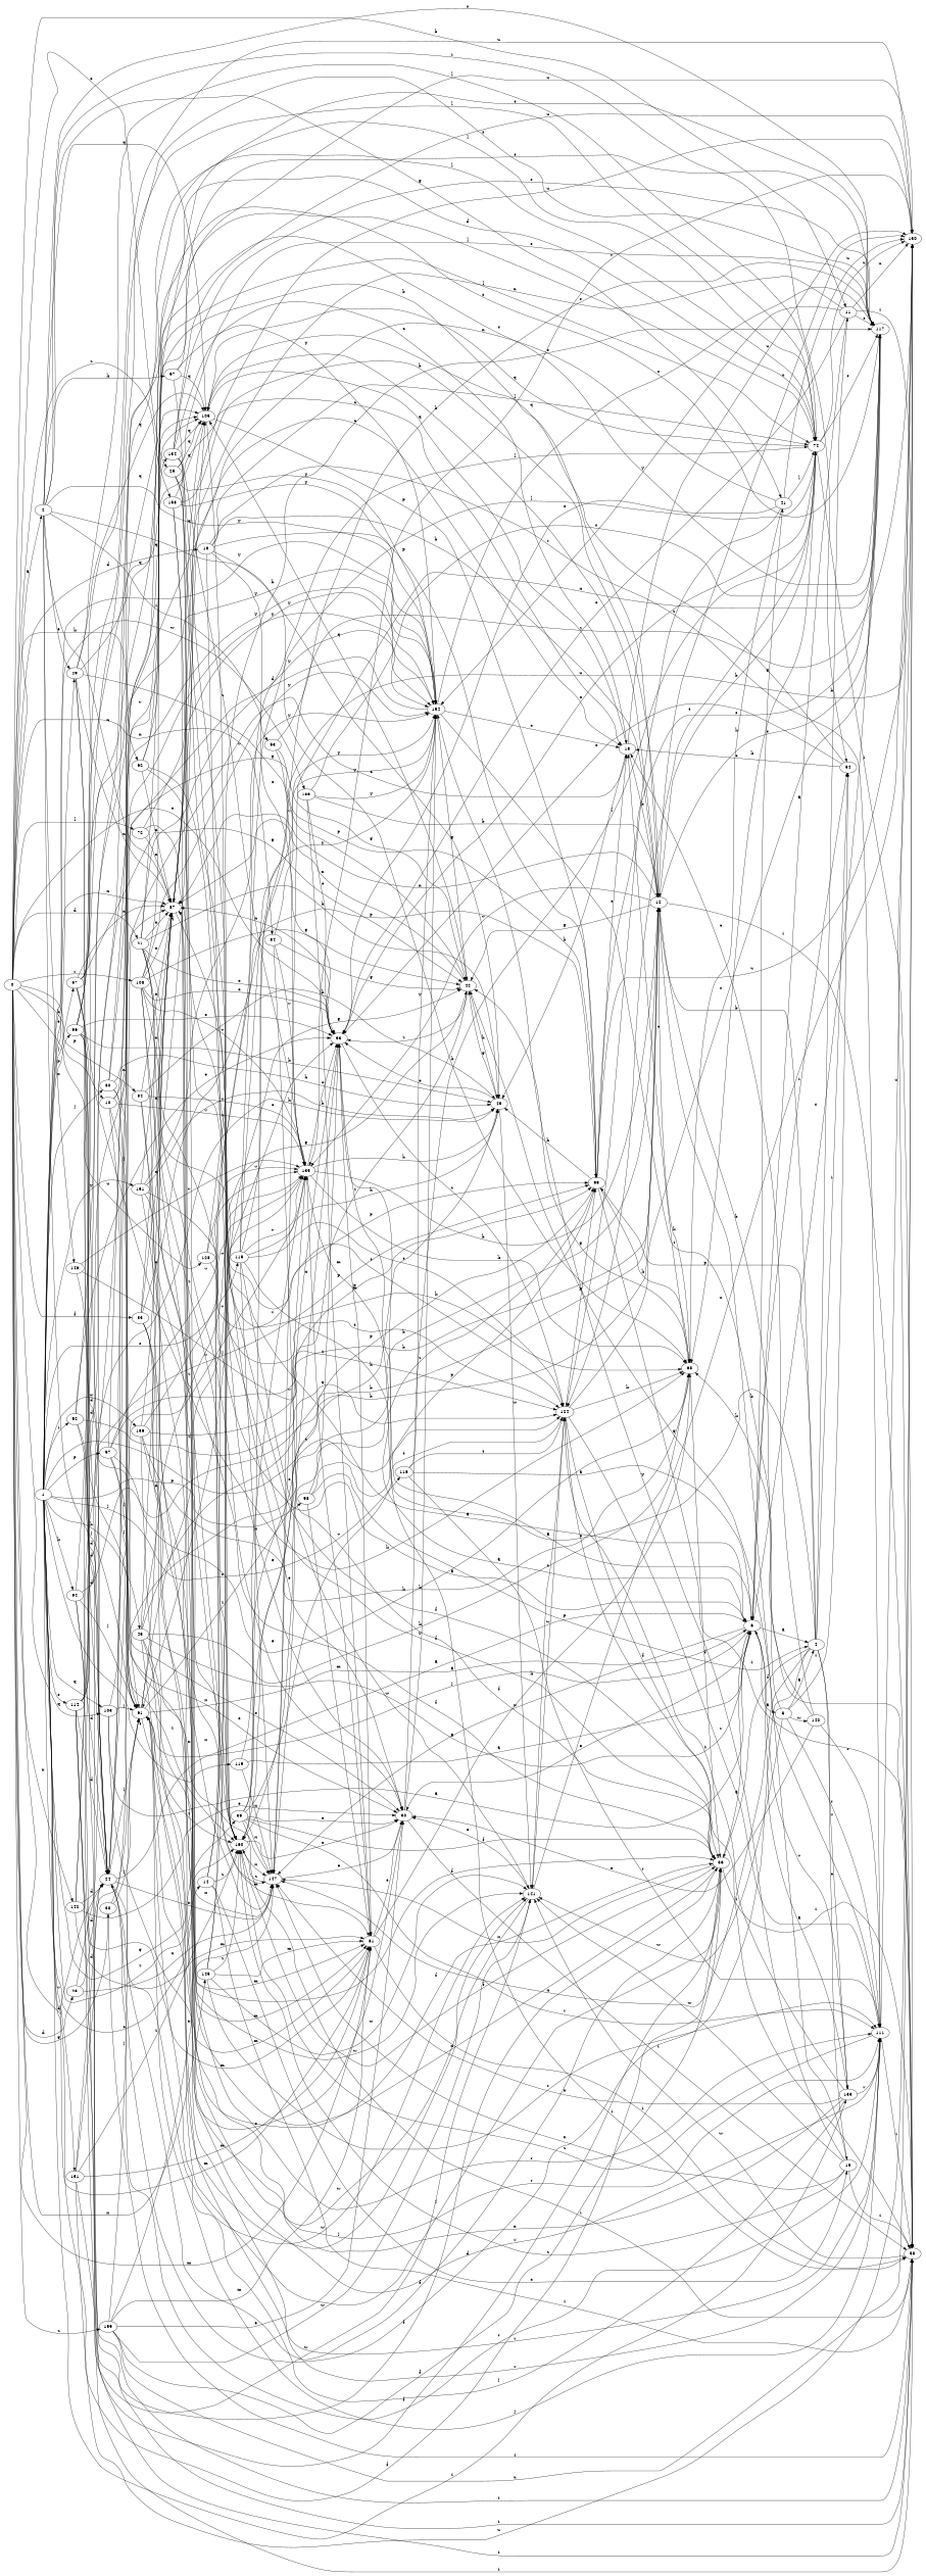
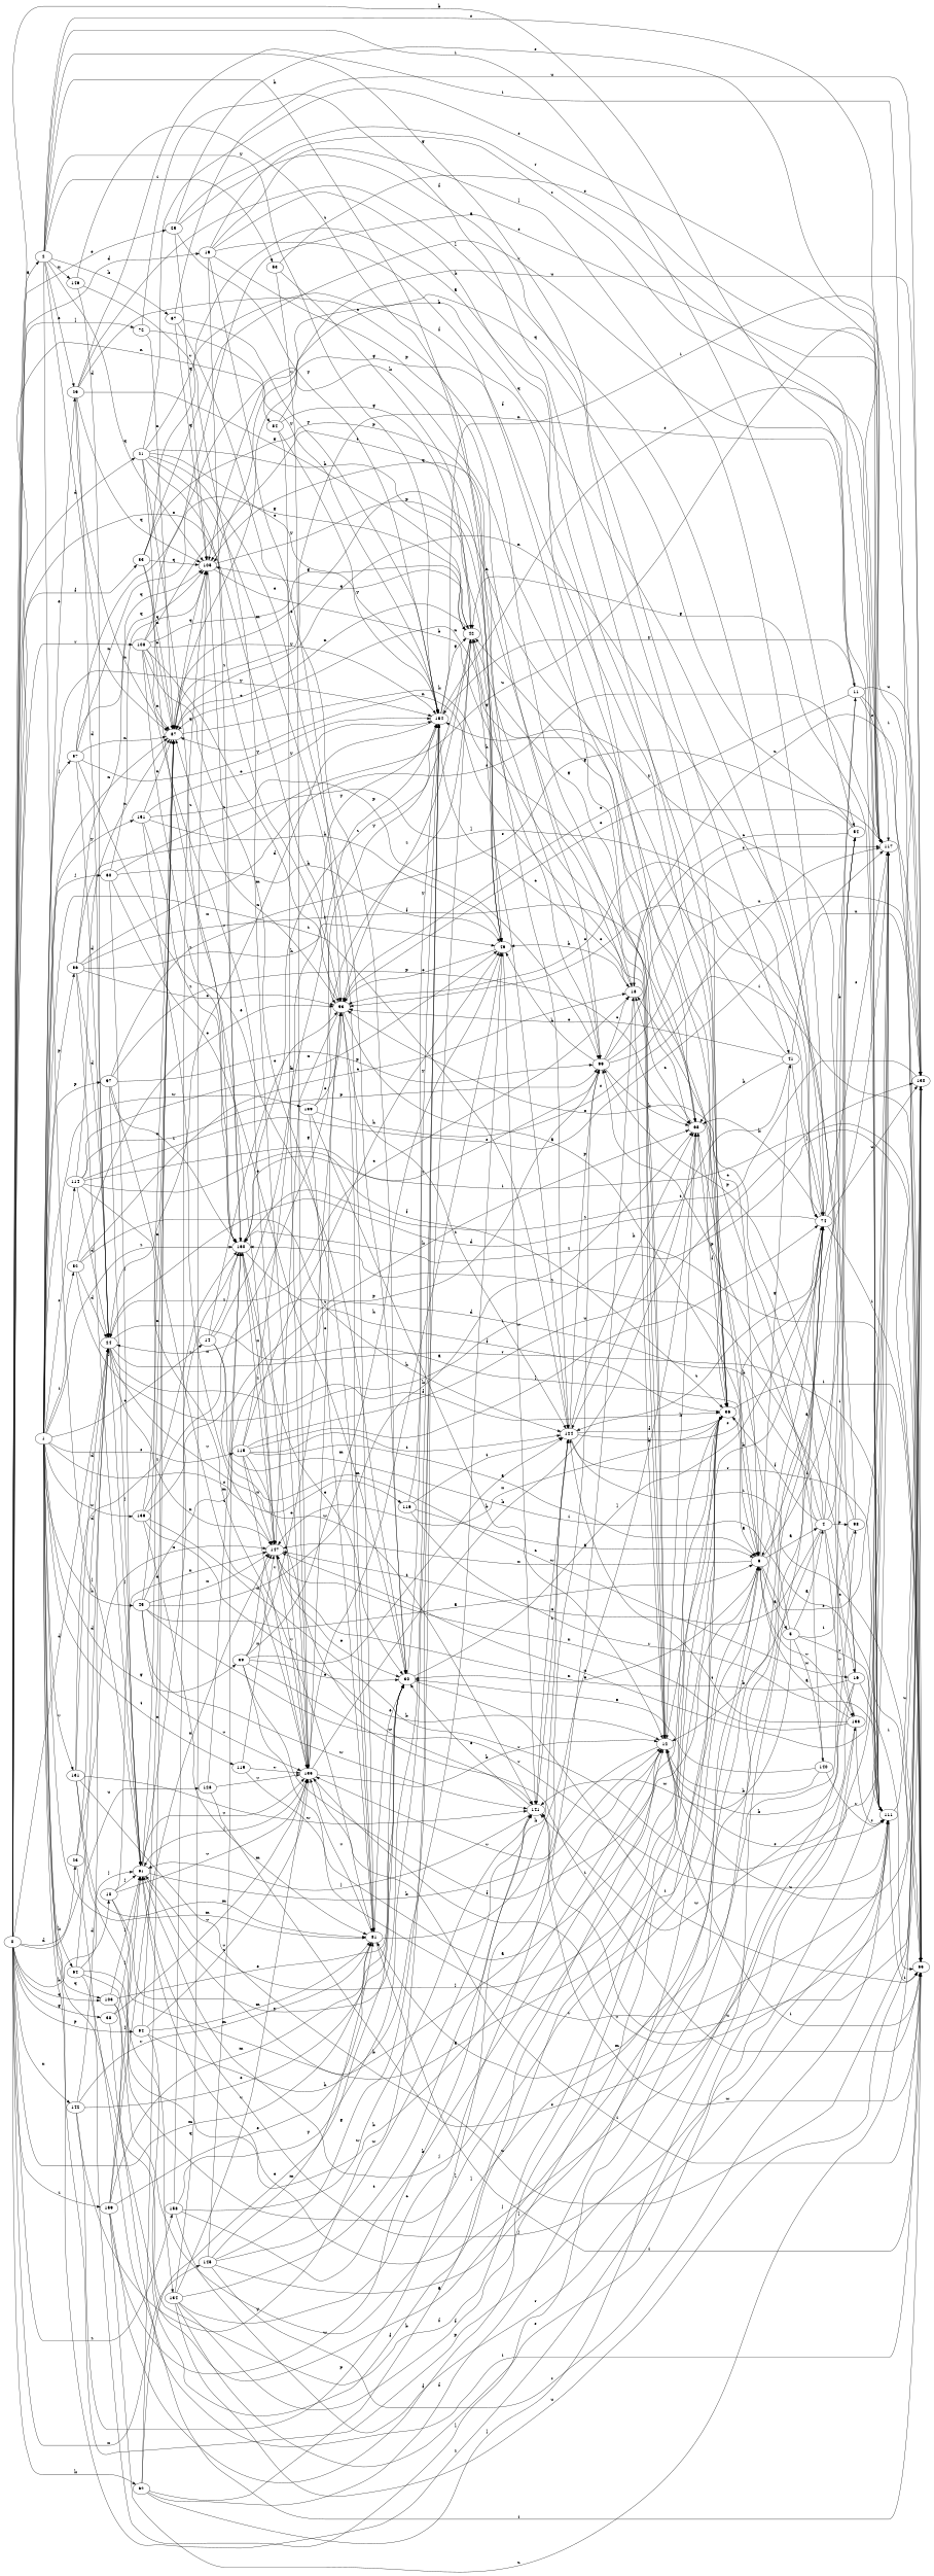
  strict digraph {
    rankdir=LR
    0
    2
    10
    11
    19
    21
    23
    24
    25
    33
    38
    62
    72
    81
    84
    93
    94
    103
    108
    128
    142
    145
    158
    159
    29
    87
    154
    41
    49
    53
    54
    61
    67
    105
    117
    146
    147
    134
    135
    6
    55
    130
    160
    12
    99
    68
    111
    74
    30
    36
    141
    18
    42
    124
    1
    14
    39
    45
    52
    57
    60
    64
    96
    97
    98
    114
    115
    116
    119
    131
    133
    136
    139
    151
    16
    4
    5
    140
    0 -> 2 [label=a]
    0 -> 10 [label=b]
    0 -> 11 [label=b]
    0 -> 19 [label=d]
    0 -> 21 [label=d]
    0 -> 23 [label=d]
    0 -> 24 [label=d]
    0 -> 25 [label=e]
    0 -> 33 [label=f]
    0 -> 38 [label=g]
    0 -> 62 [label=k]
    0 -> 72 [label=l]
    0 -> 81 [label=m]
    0 -> 84 [label=n]
    0 -> 93 [label=o]
    0 -> 94 [label=p]
    0 -> 103 [label=q]
    0 -> 108 [label=r]
    0 -> 128 [label=u]
    0 -> 142 [label=x]
    0 -> 145 [label=x]
    0 -> 158 [label=z]
    0 -> 159 [label=z]
    2 -> 29 [label=e]
    2 -> 87 [label=n]
    2 -> 154 [label=y]
    2 -> 41 [label=g]
    2 -> 49 [label=h]
    2 -> 53 [label=i]
    2 -> 54 [label=i]
    2 -> 61 [label=j]
    2 -> 67 [label=k]
    2 -> 105 [label=q]
    2 -> 117 [label=s]
    2 -> 146 [label=x]
    10 -> 154 [label=y]
    10 -> 61 [label=j]
    10 -> 147 [label=x]
    10 -> 134 [label=v]
    10 -> 135 [label=v]
    11 -> 93 [label=o]
    11 -> 87 [label=n]
    11 -> 154 [label=y]
    11 -> 117 [label=s]
    11 -> 6 [label=a]
    11 -> 55 [label=i]
    11 -> 130 [label=u]
    19 -> 93 [label=o]
    19 -> 160 [label=z]
    19 -> 12 [label=b]
    19 -> 99 [label=p]
    19 -> 68 [label=k]
    19 -> 111 [label=r]
    19 -> 74 [label=l]
    21 -> 81 [label=m]
    21 -> 93 [label=o]
    21 -> 87 [label=n]
    21 -> 154 [label=y]
    21 -> 49 [label=h]
    21 -> 117 [label=s]
    21 -> 6 [label=a]
    21 -> 160 [label=z]
    21 -> 30 [label=e]
    23 -> 24 [label=d]
    23 -> 147 [label=x]
    23 -> 74 [label=l]
    24 -> 61 [label=j]
    24 -> 147 [label=x]
    24 -> 6 [label=a]
    24 -> 111 [label=r]
    24 -> 36 [label=f]
    24 -> 141 [label=w]
    24 -> 18 [label=c]
    25 -> 154 [label=y]
    25 -> 105 [label=q]
    25 -> 117 [label=s]
    25 -> 6 [label=a]
    25 -> 111 [label=r]
    33 -> 87 [label=n]
    33 -> 105 [label=q]
    33 -> 147 [label=x]
    33 -> 99 [label=p]
    33 -> 111 [label=r]
    33 -> 36 [label=f]
    38 -> 61 [label=j]
    38 -> 135 [label=v]
    38 -> 55 [label=i]
    62 -> 87 [label=n]
    62 -> 12 [label=b]
    62 -> 74 [label=l]
    62 -> 30 [label=e]
    62 -> 36 [label=f]
    72 -> 87 [label=n]
    72 -> 154 [label=y]
    72 -> 36 [label=f]
    81 -> 135 [label=v]
    81 -> 55 [label=i]
    81 -> 68 [label=k]
    81 -> 30 [label=e]
    84 -> 154 [label=y]
    84 -> 135 [label=v]
    84 -> 36 [label=f]
    84 -> 42 [label=g]
    93 -> 81 [label=m]
    93 -> 87 [label=n]
    93 -> 147 [label=x]
    93 -> 6 [label=a]
    93 -> 124 [label=t]
    94 -> 81 [label=m]
    94 -> 87 [label=n]
    94 -> 49 [label=h]
    94 -> 135 [label=v]
    94 -> 36 [label=f]
    103 -> 61 [label=j]
    103 -> 6 [label=a]
    103 -> 74 [label=l]
    103 -> 30 [label=e]
    108 -> 81 [label=m]
    108 -> 93 [label=o]
    108 -> 87 [label=n]
    108 -> 154 [label=y]
    108 -> 117 [label=s]
    108 -> 135 [label=v]
    108 -> 160 [label=z]
    108 -> 42 [label=g]
    108 -> 124 [label=t]
    128 -> 117 [label=s]
    128 -> 135 [label=v]
    128 -> 160 [label=z]
    142 -> 24 [label=d]
    142 -> 81 [label=m]
    142 -> 154 [label=y]
    142 -> 99 [label=p]
    142 -> 30 [label=e]
    145 -> 81 [label=m]
    145 -> 160 [label=z]
    145 -> 111 [label=r]
    145 -> 74 [label=l]
    145 -> 141 [label=w]
    145 -> 42 [label=g]
    158 -> 154 [label=y]
    158 -> 105 [label=q]
    158 -> 12 [label=b]
    158 -> 111 [label=r]
    158 -> 141 [label=w]
    159 -> 81 [label=m]
    159 -> 61 [label=j]
    159 -> 147 [label=x]
    159 -> 130 [label=u]
    159 -> 30 [label=e]
    159 -> 36 [label=f]
    159 -> 141 [label=w]
    29 -> 24 [label=d]
    29 -> 87 [label=n]
    29 -> 105 [label=q]
    29 -> 55 [label=i]
    29 -> 74 [label=l]
    29 -> 18 [label=c]
    29 -> 42 [label=g]
    87 -> 105 [label=q]
    87 -> 130 [label=u]
    87 -> 68 [label=k]
    154 -> 24 [label=d]
    154 -> 117 [label=s]
    154 -> 55 [label=i]
    154 -> 18 [label=c]
    154 -> 42 [label=g]
    41 -> 93 [label=o]
    41 -> 87 [label=n]
    41 -> 130 [label=u]
    41 -> 68 [label=k]
    41 -> 74 [label=l]
    41 -> 124 [label=t]
    49 -> 93 [label=o]
    49 -> 141 [label=w]
    49 -> 42 [label=g]
    53 -> 117 [label=s]
    53 -> 135 [label=v]
    53 -> 42 [label=g]
    54 -> 93 [label=o]
    54 -> 105 [label=q]
    54 -> 18 [label=c]
    61 -> 87 [label=n]
    61 -> 135 [label=v]
    61 -> 6 [label=a]
    61 -> 160 [label=z]
    61 -> 12 [label=b]
    67 -> 154 [label=y]
    67 -> 105 [label=q]
    67 -> 130 [label=u]
    67 -> 30 [label=e]
    105 -> 160 [label=z]
    105 -> 12 [label=b]
    105 -> 99 [label=p]
    117 -> 147 [label=x]
    146 -> 24 [label=d]
    146 -> 135 [label=v]
    146 -> 124 [label=t]
    147 -> 135 [label=v]
    147 -> 160 [label=z]
    147 -> 30 [label=e]
    134 -> 105 [label=q]
    134 -> 117 [label=s]
    134 -> 135 [label=v]
    134 -> 130 [label=u]
    134 -> 36 [label=f]
    134 -> 18 [label=c]
    134 -> 124 [label=t]
    135 -> 93 [label=o]
    135 -> 49 [label=h]
    135 -> 61 [label=j]
    135 -> 55 [label=i]
    135 -> 12 [label=b]
    135 -> 68 [label=k]
    6 -> 41 [label=g]
    6 -> 54 [label=i]
    6 -> 61 [label=j]
    6 -> 117 [label=s]
    6 -> 147 [label=x]
    6 -> 30 [label=e]
    6 -> 133 [label=v]
    6 -> 4 [label=a]
    6 -> 5 [label=a]
    55 -> 141 [label=w]
    130 -> 135 [label=v]
    130 -> 160 [label=z]
    160 -> 147 [label=x]
    160 -> 30 [label=e]
    160 -> 36 [label=f]
    12 -> 87 [label=n]
    12 -> 117 [label=s]
    12 -> 135 [label=v]
    12 -> 55 [label=i]
    12 -> 130 [label=u]
    12 -> 68 [label=k]
    12 -> 42 [label=g]
    99 -> 49 [label=h]
    99 -> 117 [label=s]
    99 -> 55 [label=i]
    99 -> 130 [label=u]
    99 -> 160 [label=z]
    99 -> 68 [label=k]
    99 -> 18 [label=c]
    68 -> 36 [label=f]
    68 -> 18 [label=c]
    68 -> 42 [label=g]
    111 -> 61 [label=j]
    111 -> 55 [label=i]
    111 -> 130 [label=u]
    111 -> 160 [label=z]
    111 -> 42 [label=g]
    74 -> 24 [label=d]
    74 -> 93 [label=o]
    74 -> 105 [label=q]
    74 -> 117 [label=s]
    74 -> 55 [label=i]
    74 -> 130 [label=u]
    74 -> 12 [label=b]
    74 -> 68 [label=k]
    74 -> 124 [label=t]
    30 -> 154 [label=y]
    30 -> 55 [label=i]
    30 -> 74 [label=l]
    36 -> 87 [label=n]
    36 -> 61 [label=j]
    36 -> 147 [label=x]
    36 -> 6 [label=a]
    36 -> 55 [label=i]
    141 -> 61 [label=j]
    141 -> 130 [label=u]
    141 -> 30 [label=e]
    141 -> 124 [label=t]
    18 -> 49 [label=h]
    18 -> 105 [label=q]
    18 -> 130 [label=u]
    18 -> 12 [label=b]
    42 -> 93 [label=z]
    42 -> 87 [label=n]
    42 -> 49 [label=h]
    42 -> 105 [label=q]
    42 -> 160 [label=z]
    124 -> 117 [label=s]
    124 -> 55 [label=i]
    124 -> 99 [label=p]
    124 -> 68 [label=k]
    124 -> 111 [label=r]
    124 -> 36 [label=f]
    124 -> 141 [label=w]
    1 -> 81 [label=m]
    1 -> 103 [label=q]
    1 -> 29 [label=e]
    1 -> 87 [label=n]
    1 -> 154 [label=y]
    1 -> 160 [label=z]
    1 -> 36 [label=f]
    1 -> 124 [label=t]
    1 -> 14 [label=c]
    1 -> 39 [label=g]
    1 -> 45 [label=h]
    1 -> 52 [label=i]
    1 -> 57 [label=j]
    1 -> 60 [label=j]
    1 -> 64 [label=k]
    1 -> 96 [label=p]
    1 -> 97 [label=p]
    1 -> 98 [label=p]
    1 -> 114 [label=s]
    1 -> 115 [label=s]
    1 -> 116 [label=s]
    1 -> 119 [label=t]
    1 -> 131 [label=v]
    1 -> 133 [label=z]
    1 -> 136 [label=w]
    1 -> 139 [label=w]
    1 -> 151 [label=y]
    14 -> 93 [label=o]
    14 -> 154 [label=y]
    14 -> 55 [label=i]
    14 -> 160 [label=z]
    14 -> 16 [label=c]
    39 -> 93 [label=o]
    39 -> 49 [label=h]
    39 -> 147 [label=x]
    39 -> 55 [label=i]
    39 -> 111 [label=r]
    39 -> 30 [label=e]
    39 -> 36 [label=f]
    39 -> 124 [label=t]
    45 -> 87 [label=n]
    45 -> 147 [label=x]
    45 -> 135 [label=v]
    45 -> 6 [label=a]
    45 -> 99 [label=p]
    45 -> 68 [label=k]
    45 -> 111 [label=r]
    45 -> 141 [label=w]
    52 -> 24 [label=d]
    52 -> 93 [label=o]
    52 -> 55 [label=i]
    52 -> 18 [label=c]
    52 -> 124 [label=t]
    57 -> 24 [label=d]
    57 -> 87 [label=n]
    57 -> 154 [label=y]
    57 -> 105 [label=q]
    57 -> 68 [label=k]
    57 -> 30 [label=e]
    57 -> 42 [label=g]
    60 -> 49 [label=h]
    60 -> 61 [label=j]
    60 -> 105 [label=q]
    60 -> 74 [label=l]
    60 -> 30 [label=e]
    64 -> 24 [label=d]
    64 -> 61 [label=j]
    64 -> 55 [label=i]
    64 -> 12 [label=b]
    64 -> 74 [label=l]
    96 -> 24 [label=d]
    96 -> 93 [label=o]
    96 -> 49 [label=h]
    96 -> 61 [label=j]
    96 -> 105 [label=q]
    96 -> 117 [label=s]
    96 -> 130 [label=u]
    96 -> 36 [label=f]
    97 -> 61 [label=j]
    97 -> 117 [label=s]
    97 -> 135 [label=v]
    97 -> 160 [label=z]
    97 -> 99 [label=p]
-   97 -> 68 [label=k]
+   97 -> 68 [label=p]
    98 -> 81 [label=m]
    98 -> 93 [label=o]
    98 -> 99 [label=p]
    114 -> 24 [label=d]
    114 -> 81 [label=m]
    114 -> 87 [label=n]
    114 -> 49 [label=h]
    114 -> 117 [label=s]
    114 -> 55 [label=i]
    114 -> 99 [label=p]
    114 -> 36 [label=f]
    115 -> 154 [label=y]
    115 -> 49 [label=h]
    115 -> 147 [label=x]
    115 -> 135 [label=v]
    115 -> 6 [label=a]
    115 -> 130 [label=u]
    115 -> 74 [label=l]
    115 -> 141 [label=w]
    115 -> 124 [label=t]
    116 -> 154 [label=y]
    116 -> 6 [label=a]
    116 -> 111 [label=r]
    116 -> 124 [label=t]
    119 -> 147 [label=x]
    119 -> 135 [label=v]
    119 -> 6 [label=a]
    131 -> 24 [label=d]
    131 -> 81 [label=m]
    131 -> 130 [label=u]
    131 -> 160 [label=z]
    131 -> 12 [label=b]
    131 -> 141 [label=w]
    133 -> 87 [label=n]
    133 -> 61 [label=j]
    133 -> 147 [label=x]
    133 -> 6 [label=a]
    133 -> 111 [label=r]
    133 -> 124 [label=t]
    136 -> 81 [label=m]
    136 -> 87 [label=n]
    136 -> 12 [label=b]
    136 -> 68 [label=k]
    136 -> 111 [label=r]
    136 -> 42 [label=g]
    139 -> 81 [label=m]
    139 -> 93 [label=o]
    139 -> 154 [label=y]
    139 -> 117 [label=s]
    139 -> 12 [label=b]
    151 -> 87 [label=n]
    151 -> 154 [label=y]
    151 -> 49 [label=h]
    151 -> 147 [label=x]
    151 -> 160 [label=z]
    151 -> 99 [label=p]
    16 -> 154 [label=y]
    16 -> 147 [label=x]
    16 -> 55 [label=i]
    16 -> 160 [label=z]
    16 -> 12 [label=b]
    16 -> 141 [label=w]
    4 -> 11 [label=b]
    4 -> 24 [label=d]
    4 -> 93 [label=o]
    4 -> 54 [label=i]
    4 -> 147 [label=x]
    4 -> 12 [label=b]
    4 -> 99 [label=p]
    4 -> 36 [label=f]
-   98 -> 4 [label=p]
+   4 -> 98 [label=p]
    4 -> 133 [label=v]
    4 -> 16 [label=c]
    5 -> 54 [label=i]
    5 -> 68 [label=k]
    5 -> 111 [label=r]
    5 -> 141 [label=w]
    5 -> 4 [label=a]
    5 -> 140 [label=w]
    140 -> 12 [label=b]
    140 -> 111 [label=r]
    140 -> 30 [label=e]
    140 -> 18 [label=c]
  }
